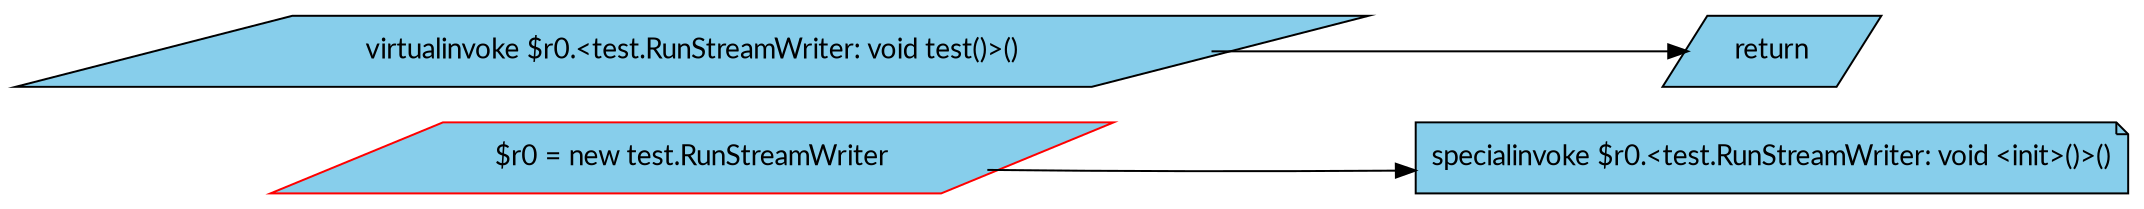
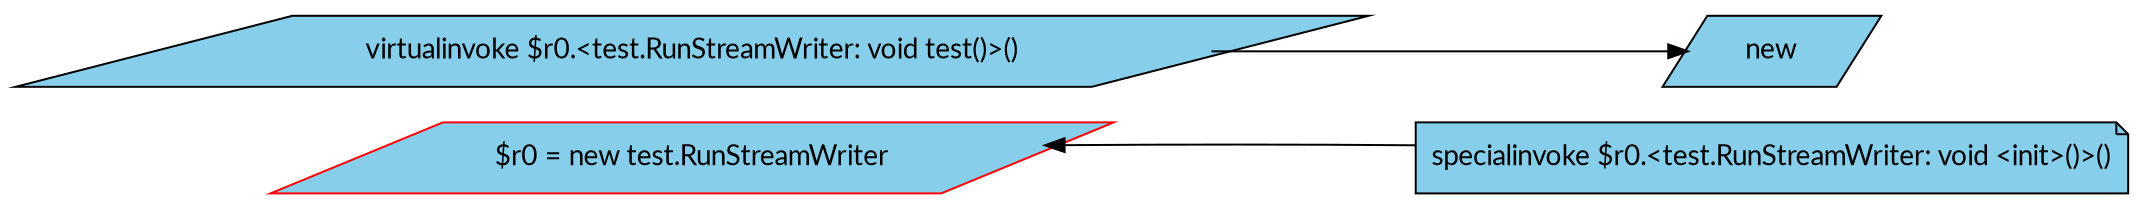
  digraph {
    fontname=Lato
    rankdir=LR
    node [color=black fillcolor=skyblue fontname=Lato shape=parallelogram style=filled]
    edge [fontname=Lato]
    "$r0 = new test.RunStreamWriter" [color=red]
    "specialinvoke $r0.<test.RunStreamWriter: void <init>()>()" [shape=note]
    "virtualinvoke $r0.<test.RunStreamWriter: void test()>()"
-   return
-   "$r0 = new test.RunStreamWriter" -> "specialinvoke $r0.<test.RunStreamWriter: void <init>()>()"
+   return [label=new]
+   "specialinvoke $r0.<test.RunStreamWriter: void <init>()>()" -> "$r0 = new test.RunStreamWriter"
    "virtualinvoke $r0.<test.RunStreamWriter: void test()>()" -> return
  }
